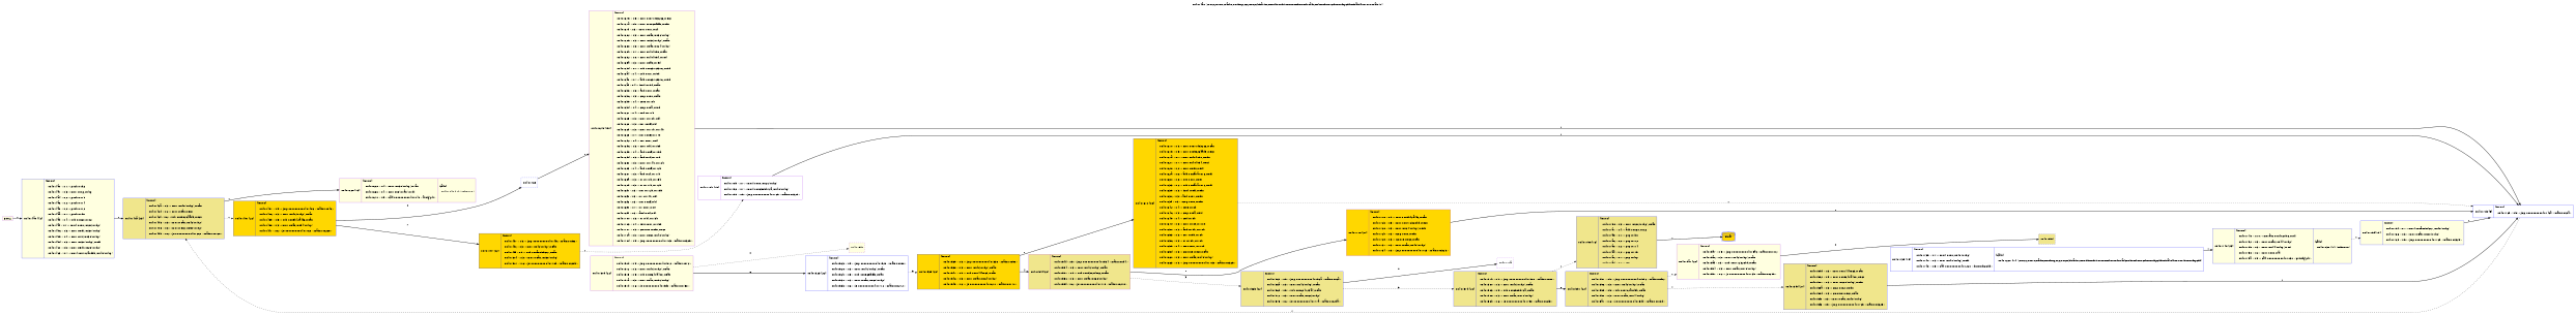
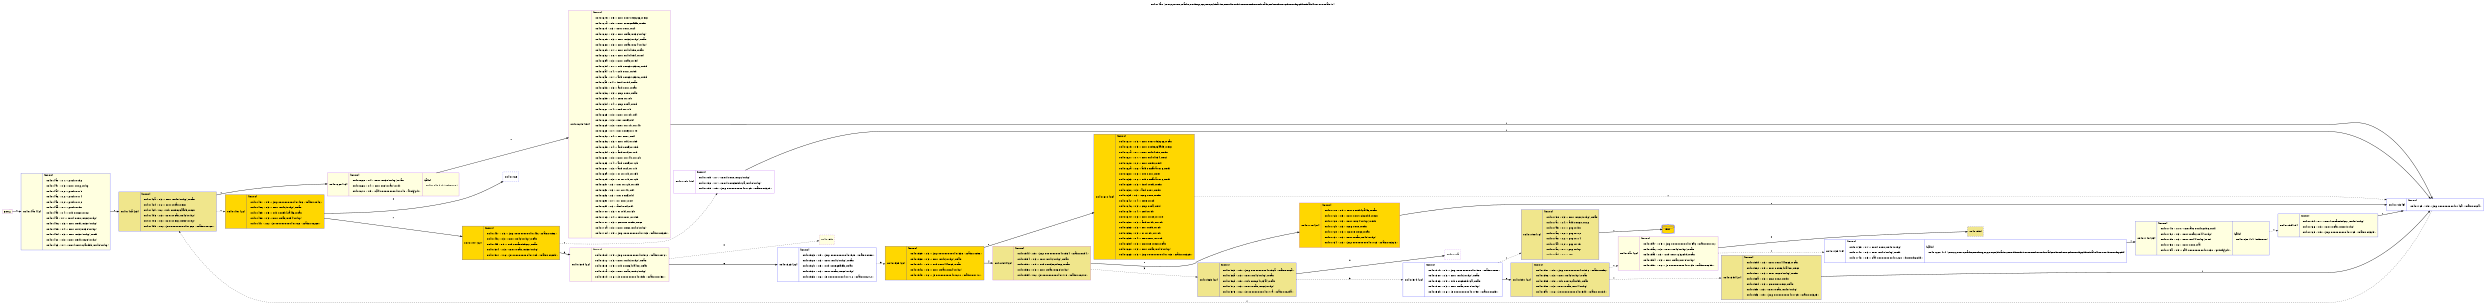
  digraph {
    label="0x4014a0 (/mnt/c/Users/mathe/Desktop/tcc/POCII/binaries/extr_linuxdriversnetethernetbroadcombnxtbnxt.c_bnxt_vf_pciid_Final-ollvm.out::main(0))"
    labelloc=t
    rankdir=LR
    node [color=blue fillcolor=lightyellow shape=record style=filled]
    edge [style=bold]
    Entry [color=purple height=0.3 shape=folder width=0.3]
    n2 [label="{\n     0x4014a0 [42]\l\n     | [instrs]\l\n     &nbsp;&nbsp;0x4014a0 \<+1\>: push %rbp\l\n     &nbsp;&nbsp;0x4014a1 \<+3\>: mov %rsp,%rbp\l\n     &nbsp;&nbsp;0x4014a4 \<+2\>: push %r15\l\n     &nbsp;&nbsp;0x4014a6 \<+2\>: push %r14\l\n     &nbsp;&nbsp;0x4014a8 \<+2\>: push %r12\l\n     &nbsp;&nbsp;0x4014aa \<+1\>: push %rbx\l\n     &nbsp;&nbsp;0x4014ab \<+4\>: sub $0x60,%rsp\l\n     &nbsp;&nbsp;0x4014af \<+7\>: movl $0x0,-0x2c(%rbp)\l\n     &nbsp;&nbsp;0x4014b6 \<+3\>: mov %edi,-0x30(%rbp)\l\n     &nbsp;&nbsp;0x4014b9 \<+4\>: mov %rsi,-0x38(%rbp)\l\n     &nbsp;&nbsp;0x4014bd \<+3\>: mov -0x30(%rbp),%edi\l\n     &nbsp;&nbsp;0x4014c0 \<+3\>: mov %edi,-0x28(%rbp)\l\n     &nbsp;&nbsp;0x4014c3 \<+7\>: movl $0x702a0d9b,-0x48(%rbp)\l\n  }"]
    n3 [fillcolor=khaki label="{\n     0x4014ca [23]\l\n     | [instrs]\l\n     &nbsp;&nbsp;0x4014ca \<+3\>: mov -0x48(%rbp),%eax\l\n     &nbsp;&nbsp;0x4014cd \<+2\>: mov %eax,%ecx\l\n     &nbsp;&nbsp;0x4014cf \<+6\>: sub $0x9826aad9,%ecx\l\n     &nbsp;&nbsp;0x4014d5 \<+3\>: mov %eax,-0x4c(%rbp)\l\n     &nbsp;&nbsp;0x4014d8 \<+3\>: mov %ecx,-0x50(%rbp)\l\n     &nbsp;&nbsp;0x4014db \<+6\>: je 0000000000401668 \<main+0x1c8\>\l\n  }"]
    n4 [color=purple label="{\n     0x401668 [13]\l\n     | [instrs]\l\n     &nbsp;&nbsp;0x401668 \<+4\>: mov -0x38(%rbp),%rax\l\n     &nbsp;&nbsp;0x40166c \<+4\>: mov 0x8(%rax),%rdi\l\n     &nbsp;&nbsp;0x401670 \<+5\>: call 0000000000401040 \<atoi@plt\>\l\n     | [calls]\l\n     &nbsp;&nbsp;0x401040 \{1\} (unknown)\l\n  }"]
    n5 [fillcolor=gold label="{\n     0x4014e1 [22]\l\n     | [instrs]\l\n     &nbsp;&nbsp;0x4014e1 \<+5\>: jmp 00000000004014e6 \<main+0x46\>\l\n     &nbsp;&nbsp;0x4014e6 \<+3\>: mov -0x4c(%rbp),%eax\l\n     &nbsp;&nbsp;0x4014e9 \<+5\>: sub $0x9b42a4f6,%eax\l\n     &nbsp;&nbsp;0x4014ee \<+3\>: mov %eax,-0x54(%rbp)\l\n     &nbsp;&nbsp;0x4014f1 \<+6\>: je 000000000040176e \<main+0x2ce\>\l\n  }"]
    n6 [color=purple label="{\n     0x401675 [157]\l\n     | [instrs]\l\n     &nbsp;&nbsp;0x401675 \<+5\>: mov $0x71de32c6,%ecx\l\n     &nbsp;&nbsp;0x40167a \<+5\>: mov $0xe6efbff8,%edx\l\n     &nbsp;&nbsp;0x40167f \<+3\>: mov $0x1,%sil\l\n     &nbsp;&nbsp;0x401682 \<+3\>: mov %eax,-0x3c(%rbp)\l\n     &nbsp;&nbsp;0x401685 \<+3\>: mov -0x3c(%rbp),%eax\l\n     &nbsp;&nbsp;0x401688 \<+3\>: mov %eax,-0x24(%rbp)\l\n     &nbsp;&nbsp;0x40168b \<+7\>: mov 0x404050,%eax\l\n     &nbsp;&nbsp;0x401692 \<+8\>: mov 0x404054,%r8d\l\n     &nbsp;&nbsp;0x40169a \<+3\>: mov %eax,%r9d\l\n     &nbsp;&nbsp;0x40169d \<+7\>: sub $0x637c9376,%r9d\l\n     &nbsp;&nbsp;0x4016a4 \<+4\>: sub $0x1,%r9d\l\n     &nbsp;&nbsp;0x4016a8 \<+7\>: add $0x637c9376,%r9d\l\n     &nbsp;&nbsp;0x4016af \<+4\>: imul %r9d,%eax\l\n     &nbsp;&nbsp;0x4016b3 \<+3\>: and $0x1,%eax\l\n     &nbsp;&nbsp;0x4016b6 \<+3\>: cmp $0x0,%eax\l\n     &nbsp;&nbsp;0x4016b9 \<+4\>: sete %r10b\l\n     &nbsp;&nbsp;0x4016bd \<+4\>: cmp $0xa,%r8d\l\n     &nbsp;&nbsp;0x4016c1 \<+4\>: setl %r11b\l\n     &nbsp;&nbsp;0x4016c5 \<+3\>: mov %r10b,%bl\l\n     &nbsp;&nbsp;0x4016c8 \<+3\>: xor $0xff,%bl\l\n     &nbsp;&nbsp;0x4016cb \<+3\>: mov %r11b,%r14b\l\n     &nbsp;&nbsp;0x4016ce \<+4\>: xor $0xff,%r14b\l\n     &nbsp;&nbsp;0x4016d2 \<+4\>: xor $0x1,%sil\l\n     &nbsp;&nbsp;0x4016d6 \<+3\>: mov %bl,%r15b\l\n     &nbsp;&nbsp;0x4016d9 \<+4\>: and $0xff,%r15b\l\n     &nbsp;&nbsp;0x4016dd \<+3\>: and %sil,%r10b\l\n     &nbsp;&nbsp;0x4016e0 \<+3\>: mov %r14b,%r12b\l\n     &nbsp;&nbsp;0x4016e3 \<+4\>: and $0xff,%r12b\l\n     &nbsp;&nbsp;0x4016e7 \<+3\>: and %sil,%r11b\l\n     &nbsp;&nbsp;0x4016ea \<+3\>: or %r10b,%r15b\l\n     &nbsp;&nbsp;0x4016ed \<+3\>: or %r11b,%r12b\l\n     &nbsp;&nbsp;0x4016f0 \<+3\>: xor %r12b,%r15b\l\n     &nbsp;&nbsp;0x4016f3 \<+3\>: or %r14b,%bl\l\n     &nbsp;&nbsp;0x4016f6 \<+3\>: xor $0xff,%bl\l\n     &nbsp;&nbsp;0x4016f9 \<+4\>: or $0x1,%sil\l\n     &nbsp;&nbsp;0x4016fd \<+3\>: and %sil,%bl\l\n     &nbsp;&nbsp;0x401700 \<+3\>: or %bl,%r15b\l\n     &nbsp;&nbsp;0x401703 \<+4\>: test $0x1,%r15b\l\n     &nbsp;&nbsp;0x401707 \<+3\>: cmovne %edx,%ecx\l\n     &nbsp;&nbsp;0x40170a \<+3\>: mov %ecx,-0x48(%rbp)\l\n     &nbsp;&nbsp;0x40170d \<+5\>: jmp 00000000004017c5 \<main+0x325\>\l\n  }"]
    n7 [fillcolor=white label="{\n     0x40176e\l\n  }" style="dashed,filled"]
    n8 [fillcolor=gold label="{\n     0x4014f7 [22]\l\n     | [instrs]\l\n     &nbsp;&nbsp;0x4014f7 \<+5\>: jmp 00000000004014fc \<main+0x5c\>\l\n     &nbsp;&nbsp;0x4014fc \<+3\>: mov -0x4c(%rbp),%eax\l\n     &nbsp;&nbsp;0x4014ff \<+5\>: sub $0xa809d6c7,%eax\l\n     &nbsp;&nbsp;0x401504 \<+3\>: mov %eax,-0x58(%rbp)\l\n     &nbsp;&nbsp;0x401507 \<+6\>: je 000000000040178b \<main+0x2eb\>\l\n  }"]
    n9 [fillcolor=white label="{\n     0x4017c5 [5]\l\n     | [instrs]\l\n     &nbsp;&nbsp;0x4017c5 \<+5\>: jmp 00000000004014ca \<main+0x2a\>\l\n  }"]
    n10 [color=purple fillcolor=white label="{\n     0x40178b [19]\l\n     | [instrs]\l\n     &nbsp;&nbsp;0x40178b \<+7\>: movl $0x0,-0x2c(%rbp)\l\n     &nbsp;&nbsp;0x401792 \<+7\>: movl $0x6509b72a,-0x48(%rbp)\l\n     &nbsp;&nbsp;0x401799 \<+5\>: jmp 00000000004017c5 \<main+0x325\>\l\n  }"]
    n11 [color=purple label="{\n     0x40150d [22]\l\n     | [instrs]\l\n     &nbsp;&nbsp;0x40150d \<+5\>: jmp 0000000000401512 \<main+0x72\>\l\n     &nbsp;&nbsp;0x401512 \<+3\>: mov -0x4c(%rbp),%eax\l\n     &nbsp;&nbsp;0x401515 \<+5\>: sub $0xe640a408,%eax\l\n     &nbsp;&nbsp;0x40151a \<+3\>: mov %eax,-0x5c(%rbp)\l\n     &nbsp;&nbsp;0x40151d \<+6\>: je 00000000004015f8 \<main+0x158\>\l\n  }"]
-   Exit [fillcolor=gold height=0.3 peripheries=2 shape=cylinder width=0.3 label=Final]
+   Exit [fillcolor=gold height=0.3 peripheries=2 shape=cylinder width=0.3]
    n13 [color=purple label="{\n     0x4015f8\l\n  }" style="dashed,filled"]
    n14 [fillcolor=white label="{\n     0x401523 [22]\l\n     | [instrs]\l\n     &nbsp;&nbsp;0x401523 \<+5\>: jmp 0000000000401528 \<main+0x88\>\l\n     &nbsp;&nbsp;0x401528 \<+3\>: mov -0x4c(%rbp),%eax\l\n     &nbsp;&nbsp;0x40152b \<+5\>: sub $0xe6efbff8,%eax\l\n     &nbsp;&nbsp;0x401530 \<+3\>: mov %eax,-0x60(%rbp)\l\n     &nbsp;&nbsp;0x401533 \<+6\>: je 0000000000401712 \<main+0x272\>\l\n  }"]
    n15 [label="{\n     0x40175f [15]\l\n     | [instrs]\l\n     &nbsp;&nbsp;0x40175f \<+7\>: movl $0xa809d6c7,-0x48(%rbp)\l\n     &nbsp;&nbsp;0x401766 \<+3\>: mov %eax,-0x80(%rbp)\l\n     &nbsp;&nbsp;0x401769 \<+5\>: jmp 00000000004017c5 \<main+0x325\>\l\n  }"]
    n16 [fillcolor=gold label="{\n     0x401539 [22]\l\n     | [instrs]\l\n     &nbsp;&nbsp;0x401539 \<+5\>: jmp 000000000040153e \<main+0x9e\>\l\n     &nbsp;&nbsp;0x40153e \<+3\>: mov -0x4c(%rbp),%eax\l\n     &nbsp;&nbsp;0x401541 \<+5\>: sub $0x144be65,%eax\l\n     &nbsp;&nbsp;0x401546 \<+3\>: mov %eax,-0x64(%rbp)\l\n     &nbsp;&nbsp;0x401549 \<+6\>: je 0000000000401610 \<main+0x170\>\l\n  }"]
    n17 [label="{\n     0x401748 [23]\l\n     | [instrs]\l\n     &nbsp;&nbsp;0x401748 \<+10\>: movabs $0x4020b6,%rdi\l\n     &nbsp;&nbsp;0x401752 \<+3\>: mov %eax,-0x44(%rbp)\l\n     &nbsp;&nbsp;0x401755 \<+3\>: mov -0x44(%rbp),%esi\l\n     &nbsp;&nbsp;0x401758 \<+2\>: mov $0x0,%al\l\n     &nbsp;&nbsp;0x40175a \<+5\>: call 0000000000401030 \<printf@plt\>\l\n     | [calls]\l\n     &nbsp;&nbsp;0x401030 \{1\} (unknown)\l\n  }"]
    n18 [fillcolor=gold label="{\n     0x401610 [88]\l\n     | [instrs]\l\n     &nbsp;&nbsp;0x401610 \<+5\>: mov $0x71de32c6,%eax\l\n     &nbsp;&nbsp;0x401615 \<+5\>: mov $0x9826aad9,%ecx\l\n     &nbsp;&nbsp;0x40161a \<+7\>: mov 0x404050,%edx\l\n     &nbsp;&nbsp;0x401621 \<+7\>: mov 0x404054,%esi\l\n     &nbsp;&nbsp;0x401628 \<+2\>: mov %edx,%edi\l\n     &nbsp;&nbsp;0x40162a \<+6\>: add $0xfa7a7816,%edi\l\n     &nbsp;&nbsp;0x401630 \<+3\>: sub $0x1,%edi\l\n     &nbsp;&nbsp;0x401633 \<+6\>: sub $0xfa7a7816,%edi\l\n     &nbsp;&nbsp;0x401639 \<+3\>: imul %edi,%edx\l\n     &nbsp;&nbsp;0x40163c \<+3\>: and $0x1,%edx\l\n     &nbsp;&nbsp;0x40163f \<+3\>: cmp $0x0,%edx\l\n     &nbsp;&nbsp;0x401642 \<+4\>: sete %r8b\l\n     &nbsp;&nbsp;0x401646 \<+3\>: cmp $0xa,%esi\l\n     &nbsp;&nbsp;0x401649 \<+4\>: setl %r9b\l\n     &nbsp;&nbsp;0x40164d \<+3\>: mov %r8b,%r10b\l\n     &nbsp;&nbsp;0x401650 \<+3\>: and %r9b,%r10b\l\n     &nbsp;&nbsp;0x401653 \<+3\>: xor %r9b,%r8b\l\n     &nbsp;&nbsp;0x401656 \<+3\>: or %r8b,%r10b\l\n     &nbsp;&nbsp;0x401659 \<+4\>: test $0x1,%r10b\l\n     &nbsp;&nbsp;0x40165d \<+3\>: cmovne %ecx,%eax\l\n     &nbsp;&nbsp;0x401660 \<+3\>: mov %eax,-0x48(%rbp)\l\n     &nbsp;&nbsp;0x401663 \<+5\>: jmp 00000000004017c5 \<main+0x325\>\l\n  }"]
    n19 [color=purple fillcolor=khaki label="{\n     0x40154f [22]\l\n     | [instrs]\l\n     &nbsp;&nbsp;0x40154f \<+5\>: jmp 0000000000401554 \<main+0xb4\>\l\n     &nbsp;&nbsp;0x401554 \<+3\>: mov -0x4c(%rbp),%eax\l\n     &nbsp;&nbsp;0x401557 \<+5\>: sub $0x5302d866,%eax\l\n     &nbsp;&nbsp;0x40155c \<+3\>: mov %eax,-0x68(%rbp)\l\n     &nbsp;&nbsp;0x40155f \<+6\>: je 000000000040171e \<main+0x27e\>\l\n  }"]
    n20 [fillcolor=khaki label="{\n     0x4015bd\l\n  }" style="dashed,filled"]
    n21 [color=purple fillcolor=gold label="{\n     0x40171e [27]\l\n     | [instrs]\l\n     &nbsp;&nbsp;0x40171e \<+5\>: mov $0x9b42a4f6,%eax\l\n     &nbsp;&nbsp;0x401723 \<+5\>: mov $0x712328bd,%ecx\l\n     &nbsp;&nbsp;0x401728 \<+3\>: mov -0x24(%rbp),%edx\l\n     &nbsp;&nbsp;0x40172b \<+3\>: cmp $0x0,%edx\l\n     &nbsp;&nbsp;0x40172e \<+3\>: cmove %ecx,%eax\l\n     &nbsp;&nbsp;0x401731 \<+3\>: mov %eax,-0x48(%rbp)\l\n     &nbsp;&nbsp;0x401734 \<+5\>: jmp 00000000004017c5 \<main+0x325\>\l\n  }"]
    n22 [fillcolor=khaki label="{\n     0x401565 [22]\l\n     | [instrs]\l\n     &nbsp;&nbsp;0x401565 \<+5\>: jmp 000000000040156a \<main+0xca\>\l\n     &nbsp;&nbsp;0x40156a \<+3\>: mov -0x4c(%rbp),%eax\l\n     &nbsp;&nbsp;0x40156d \<+5\>: sub $0x624123a4,%eax\l\n     &nbsp;&nbsp;0x401572 \<+3\>: mov %eax,-0x6c(%rbp)\l\n     &nbsp;&nbsp;0x401575 \<+6\>: je 000000000040177a \<main+0x2da\>\l\n  }"]
    n23 [fillcolor=white label="{\n     0x401739 [15]\l\n     | [instrs]\l\n     &nbsp;&nbsp;0x401739 \<+7\>: movl $0x0,-0x40(%rbp)\l\n     &nbsp;&nbsp;0x401740 \<+3\>: mov -0x40(%rbp),%edi\l\n     &nbsp;&nbsp;0x401743 \<+5\>: call 0000000000401220 \<bnxt_vf_pciid\>\l\n     | [calls]\l\n     &nbsp;&nbsp;0x401220 \{1\} (/mnt/c/Users/mathe/Desktop/tcc/POCII/binaries/extr_linuxdriversnetethernetbroadcombnxtbnxt.c_bnxt_vf_pciid_Final-ollvm.out::bnxt_vf_pciid)\l\n  }"]
    n24 [color=purple fillcolor=white label="{\n     0x40177a\l\n  }" style="dashed,filled"]
-   n25 [fillcolor=khaki label="{\n     0x40157b [22]\l\n     | [instrs]\l\n     &nbsp;&nbsp;0x40157b \<+5\>: jmp 0000000000401580 \<main+0xe0\>\l\n     &nbsp;&nbsp;0x401580 \<+3\>: mov -0x4c(%rbp),%eax\l\n     &nbsp;&nbsp;0x401583 \<+5\>: sub $0x6509b72a,%eax\l\n     &nbsp;&nbsp;0x401588 \<+3\>: mov %eax,-0x70(%rbp)\l\n     &nbsp;&nbsp;0x40158b \<+6\>: je 000000000040179e \<main+0x2fe\>\l\n  }"]
+   n25 [fillcolor=white label="{\n     0x40157b [22]\l\n     | [instrs]\l\n     &nbsp;&nbsp;0x40157b \<+5\>: jmp 0000000000401580 \<main+0xe0\>\l\n     &nbsp;&nbsp;0x401580 \<+3\>: mov -0x4c(%rbp),%eax\l\n     &nbsp;&nbsp;0x401583 \<+5\>: sub $0x6509b72a,%eax\l\n     &nbsp;&nbsp;0x401588 \<+3\>: mov %eax,-0x70(%rbp)\l\n     &nbsp;&nbsp;0x40158b \<+6\>: je 000000000040179e \<main+0x2fe\>\l\n  }"]
    n26 [fillcolor=khaki label="{\n     0x40179e [16]\l\n     | [instrs]\l\n     &nbsp;&nbsp;0x40179e \<+3\>: mov -0x2c(%rbp),%eax\l\n     &nbsp;&nbsp;0x4017a1 \<+4\>: add $0x60,%rsp\l\n     &nbsp;&nbsp;0x4017a5 \<+1\>: pop %rbx\l\n     &nbsp;&nbsp;0x4017a6 \<+2\>: pop %r12\l\n     &nbsp;&nbsp;0x4017a8 \<+2\>: pop %r14\l\n     &nbsp;&nbsp;0x4017aa \<+2\>: pop %r15\l\n     &nbsp;&nbsp;0x4017ac \<+1\>: pop %rbp\l\n     &nbsp;&nbsp;0x4017ad \<+1\>: ret\l\n  }"]
    n27 [fillcolor=khaki label="{\n     0x401591 [22]\l\n     | [instrs]\l\n     &nbsp;&nbsp;0x401591 \<+5\>: jmp 0000000000401596 \<main+0xf6\>\l\n     &nbsp;&nbsp;0x401596 \<+3\>: mov -0x4c(%rbp),%eax\l\n     &nbsp;&nbsp;0x401599 \<+5\>: sub $0x702a0d9b,%eax\l\n     &nbsp;&nbsp;0x40159e \<+3\>: mov %eax,-0x74(%rbp)\l\n     &nbsp;&nbsp;0x4015a1 \<+6\>: je 00000000004015dd \<main+0x13d\>\l\n  }"]
    n28 [color=purple label="{\n     0x4015a7 [22]\l\n     | [instrs]\l\n     &nbsp;&nbsp;0x4015a7 \<+5\>: jmp 00000000004015ac \<main+0x10c\>\l\n     &nbsp;&nbsp;0x4015ac \<+3\>: mov -0x4c(%rbp),%eax\l\n     &nbsp;&nbsp;0x4015af \<+5\>: sub $0x712328bd,%eax\l\n     &nbsp;&nbsp;0x4015b4 \<+3\>: mov %eax,-0x78(%rbp)\l\n     &nbsp;&nbsp;0x4015b7 \<+6\>: je 0000000000401739 \<main+0x299\>\l\n  }"]
    n29 [fillcolor=khaki label="{\n     0x4015dd [27]\l\n     | [instrs]\l\n     &nbsp;&nbsp;0x4015dd \<+5\>: mov $0x144be65,%eax\l\n     &nbsp;&nbsp;0x4015e2 \<+5\>: mov $0xe640a408,%ecx\l\n     &nbsp;&nbsp;0x4015e7 \<+3\>: mov -0x28(%rbp),%edx\l\n     &nbsp;&nbsp;0x4015ea \<+3\>: cmp $0x2,%edx\l\n     &nbsp;&nbsp;0x4015ed \<+3\>: cmovne %ecx,%eax\l\n     &nbsp;&nbsp;0x4015f0 \<+3\>: mov %eax,-0x48(%rbp)\l\n     &nbsp;&nbsp;0x4015f3 \<+5\>: jmp 00000000004017c5 \<main+0x325\>\l\n  }"]
    Entry -> n2 [label=" 1"]
    n2 -> n3 [label=" 1"]
    n3 -> n4 [label=" 1"]
    n3 -> n5 [label=" 7" style=dashed]
-   n7 -> n6 [label=" 1"]
+   n4 -> n6 [label=" 1"]
    n5 -> n7 [label=" 0"]
    n5 -> n8 [label=" 7"]
    n6 -> n9 [label=" 1"]
    n8 -> n10 [label=" 1" style=dashed]
+   n8 -> n11 [label=" 6"]
    n9 -> n3 [label=" 7" style=dashed]
    n10 -> n9 [label=" 1"]
    n11 -> n13 [label=" 0" style=dashed]
    n11 -> n14 [label=" 6"]
    n14 -> n16 [label=" 5" style=dashed]
    n15 -> n9 [label=" 1"]
    n16 -> n18 [label=" 1"]
    n16 -> n19 [label=" 4"]
    n17 -> n15 [label=" 1" style=dashed]
    n18 -> n9 [label=" 1" style=dashed]
    n19 -> n21 [label=" 1"]
    n19 -> n22 [label=" 3" style=dashed]
    n21 -> n9 [label=" 1"]
    n22 -> n24 [label=" 0"]
    n22 -> n25 [label=" 3" style=dashed]
    n23 -> n17 [label=" 1"]
    n25 -> n26 [label=" 1" style=dashed]
    n25 -> n27 [label=" 2"]
    n26 -> Exit [label=" 1"]
    n27 -> n28 [label=" 1" style=dashed]
    n27 -> n29 [label=" 1" style=dashed]
    n28 -> n20 [label=" 0"]
+   n28 -> n23 [label=" 1" style=dashed]
    n29 -> n9 [label=" 1"]
  }
